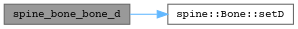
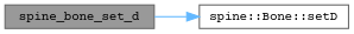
  digraph {
    rankdir=LR
    fontname="Courier Prime"
    node [fontname="Courier Prime" fontsize=10 shape=box style=filled]
-   n1 [color=gray40 fillcolor=grey60 fontcolor=black height=0.2 label=spine_bone_bone_d width=0.4]
+   n1 [color=gray40 fillcolor=grey60 fontcolor=black height=0.2 label=spine_bone_set_d width=0.4]
    n2 [color=grey40 fillcolor=white height=0.2 label="spine::Bone::setD" width=0.4]
    n1 -> n2 [color=steelblue1 fontname="Courier Prime" fontsize=10 labelfontname=Helvetica labelfontsize=10 style=solid]
  }
